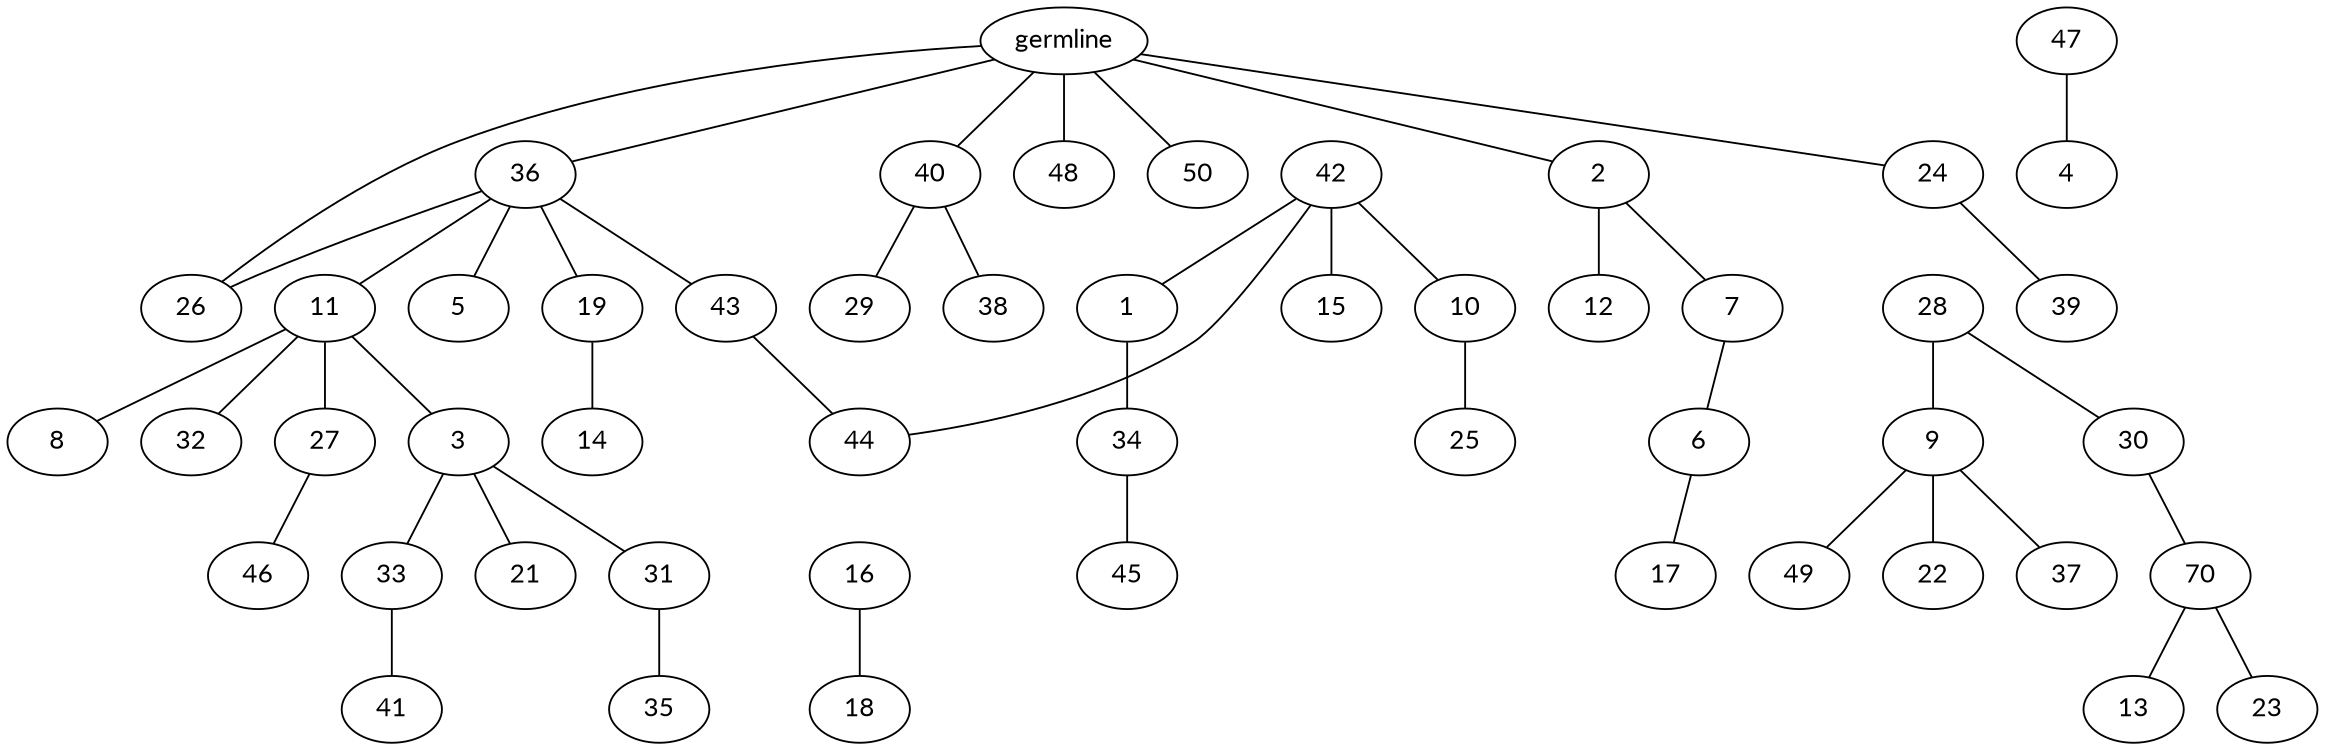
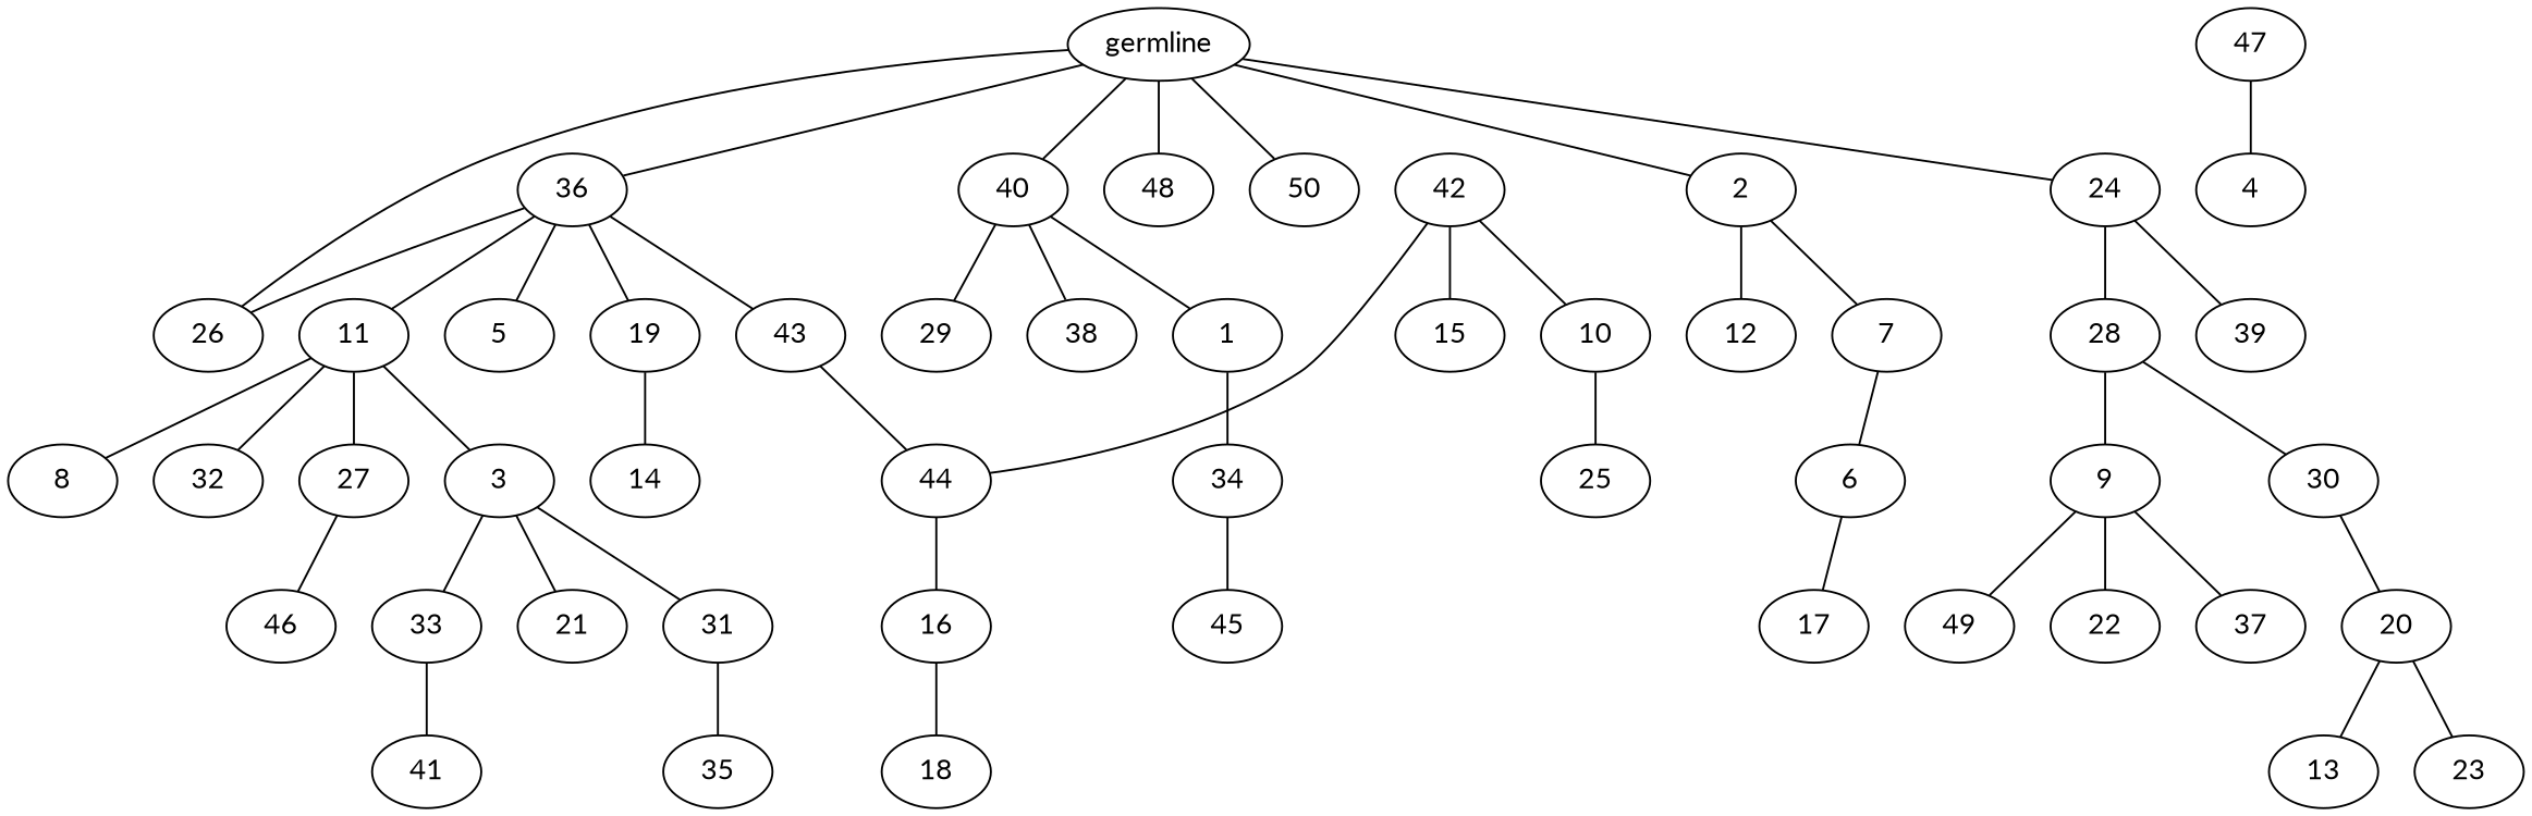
  graph {
    fontname=Lato
    node [fontname=Lato]
    edge [fontname=Lato]
    n1 [label=germline]
    n2 [label=2]
    n3 [label=24]
    n4 [label=26]
    n5 [label=36]
    n6 [label=40]
    n7 [label=48]
    n8 [label=50]
    n9 [label=12]
    n10 [label=7]
    n11 [label=28]
    n12 [label=39]
    n13 [label=11]
    n14 [label=19]
    n15 [label=43]
    n16 [label=5]
    n17 [label=1]
    n18 [label=29]
    n19 [label=38]
    n20 [label=6]
    n21 [label=17]
    n22 [label=30]
    n23 [label=9]
-   n24 [label=70]
+   n24 [label=20]
    n25 [label=22]
    n26 [label=37]
    n27 [label=49]
    n28 [label=13]
    n29 [label=23]
    n30 [label=27]
    n31 [label=3]
    n32 [label=8]
    n33 [label=32]
    n34 [label=14]
    n35 [label=42]
    n36 [label=10]
    n37 [label=15]
    n38 [label=44]
    n39 [label=46]
    n40 [label=21]
    n41 [label=31]
    n42 [label=33]
    n43 [label=35]
    n44 [label=41]
    n45 [label=25]
    n46 [label=16]
    n47 [label=18]
    n48 [label=47]
    n49 [label=4]
    n50 [label=34]
    n51 [label=45]
    n1 -- n2
    n1 -- n3
    n1 -- n4
    n1 -- n5
    n1 -- n6
    n1 -- n7
    n1 -- n8
    n2 -- n9
    n2 -- n10
+   n3 -- n11
    n3 -- n12
    n5 -- n4
    n5 -- n13
    n5 -- n14
    n5 -- n15
    n5 -- n16
-   n35 -- n17
+   n6 -- n17
    n6 -- n18
    n6 -- n19
    n10 -- n20
    n11 -- n22
    n11 -- n23
    n13 -- n30
    n13 -- n31
    n13 -- n32
    n13 -- n33
    n14 -- n34
    n15 -- n38
    n17 -- n50
    n20 -- n21
    n22 -- n24
    n23 -- n25
    n23 -- n26
    n23 -- n27
    n24 -- n28
    n24 -- n29
    n30 -- n39
    n31 -- n40
    n31 -- n41
    n31 -- n42
    n35 -- n36
    n35 -- n37
    n35 -- n38
    n36 -- n45
+   n38 -- n46
    n41 -- n43
    n42 -- n44
    n46 -- n47
    n48 -- n49
    n50 -- n51
  }
